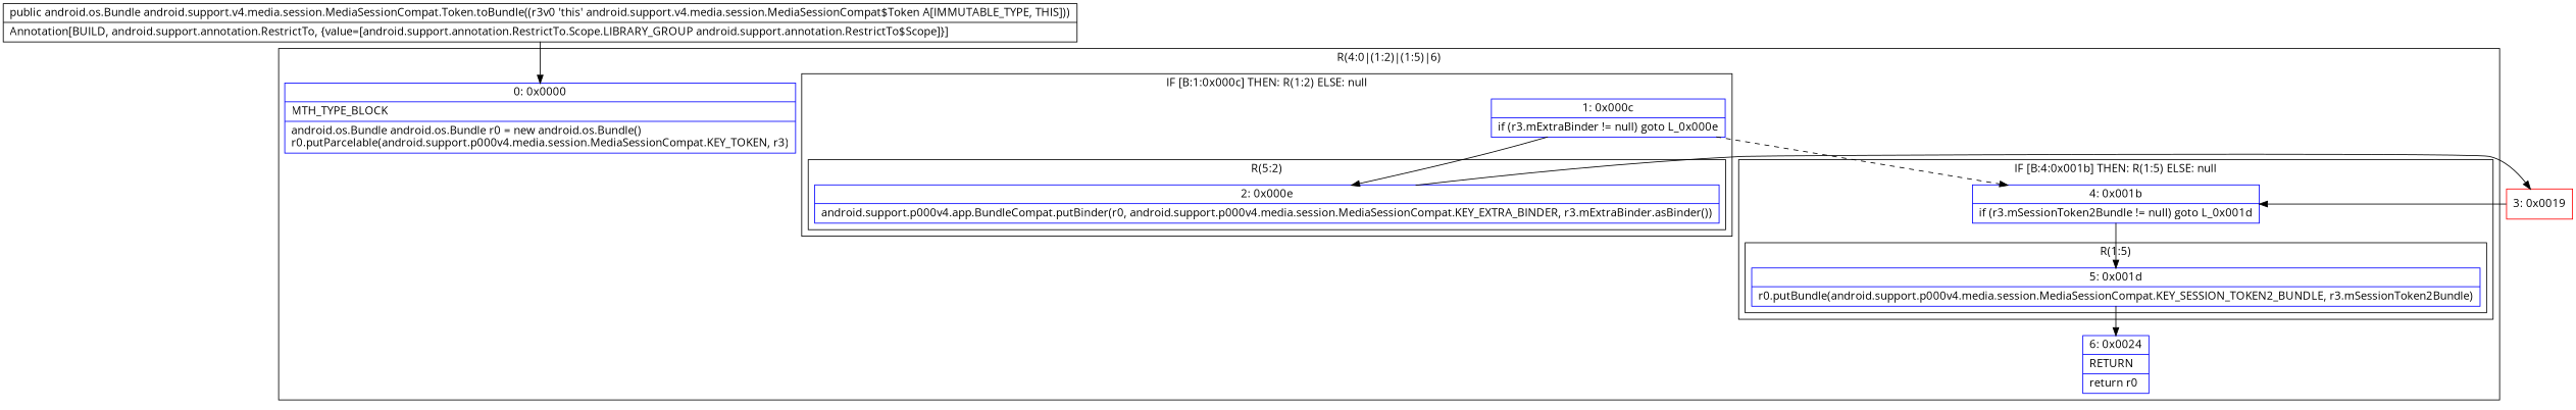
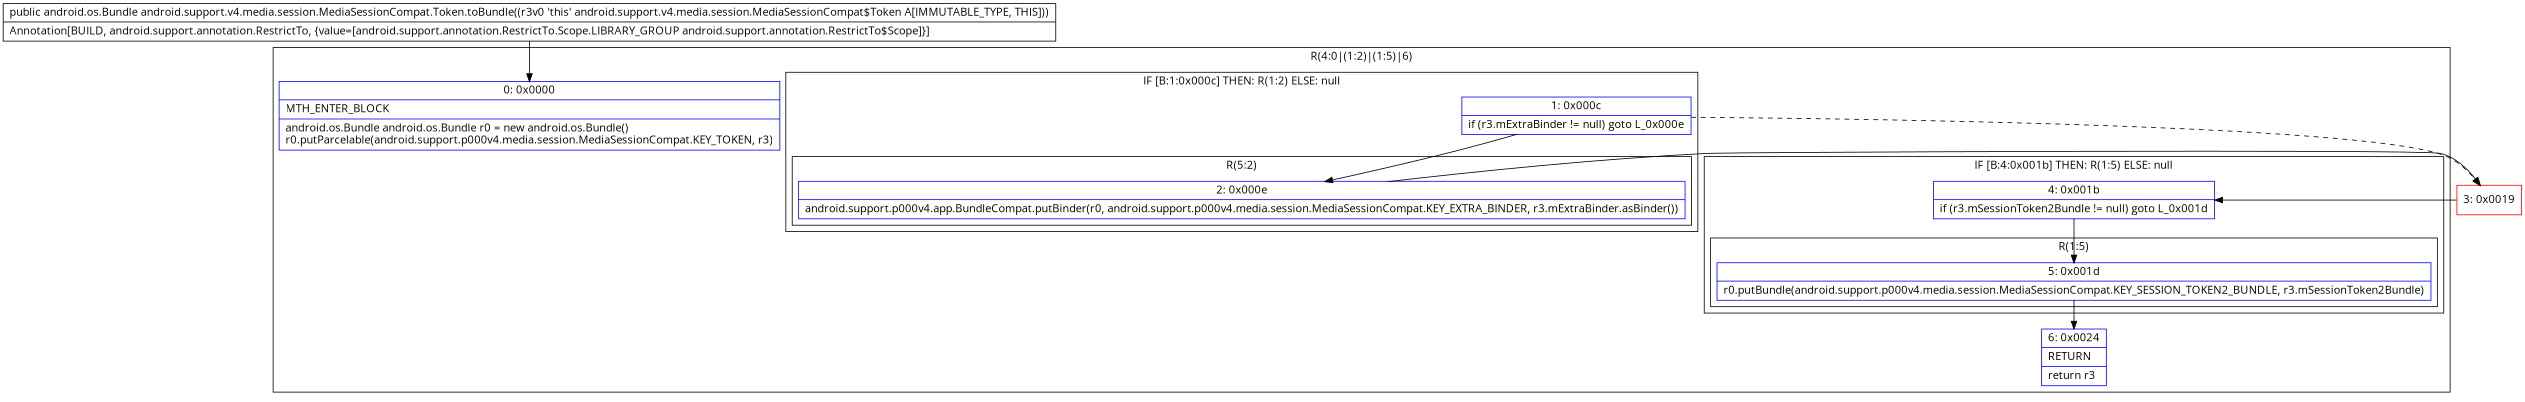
  digraph {
    fontname="Open Sans"
    node [color=blue fontname="Open Sans" shape=record]
    edge [fontname="Open Sans"]
    n1 [label="{2\:\ 0x000e|android.support.p000v4.app.BundleCompat.putBinder(r0, android.support.p000v4.media.session.MediaSessionCompat.KEY_EXTRA_BINDER, r3.mExtraBinder.asBinder())\l}"]
    n2 [label="{1\:\ 0x000c|if (r3.mExtraBinder != null) goto L_0x000e\l}"]
    n3 [label="{5\:\ 0x001d|r0.putBundle(android.support.p000v4.media.session.MediaSessionCompat.KEY_SESSION_TOKEN2_BUNDLE, r3.mSessionToken2Bundle)\l}"]
    n4 [label="{4\:\ 0x001b|if (r3.mSessionToken2Bundle != null) goto L_0x001d\l}"]
-   n5 [label="{0\:\ 0x0000|MTH_TYPE_BLOCK\l|android.os.Bundle android.os.Bundle r0 = new android.os.Bundle()\lr0.putParcelable(android.support.p000v4.media.session.MediaSessionCompat.KEY_TOKEN, r3)\l}"]
-   n6 [label="{6\:\ 0x0024|RETURN\l|return r0\l}"]
+   n5 [label="{0\:\ 0x0000|MTH_ENTER_BLOCK\l|android.os.Bundle android.os.Bundle r0 = new android.os.Bundle()\lr0.putParcelable(android.support.p000v4.media.session.MediaSessionCompat.KEY_TOKEN, r3)\l}"]
+   n6 [label="{6\:\ 0x0024|RETURN\l|return r3\l}"]
    n7 [color=red label="{3\:\ 0x0019}"]
    n8 [label="{public android.os.Bundle android.support.v4.media.session.MediaSessionCompat.Token.toBundle((r3v0 'this' android.support.v4.media.session.MediaSessionCompat$Token A[IMMUTABLE_TYPE, THIS]))  | Annotation[BUILD, android.support.annotation.RestrictTo, \{value=[android.support.annotation.RestrictTo.Scope.LIBRARY_GROUP android.support.annotation.RestrictTo$Scope]\}]\l}" color=""]
    subgraph cluster_1 {
      label="R(4:0|(1:2)|(1:5)|6)"
      n5
      n6
      subgraph cluster_2 {
        label="IF [B:1:0x000c] THEN: R(1:2) ELSE: null"
        n2
        subgraph cluster_3 {
          label="R(5:2)"
          n1
        }
      }
      subgraph cluster_4 {
        label="IF [B:4:0x001b] THEN: R(1:5) ELSE: null"
        n4
        subgraph cluster_5 {
          label="R(1:5)"
          n3
        }
      }
    }
    n1 -> n7
    n2 -> n1
-   n2 -> n4 [style=dashed]
+   n2 -> n7 [style=dashed]
    n3 -> n6
    n4 -> n3
    n7 -> n4
    n8 -> n5
  }
